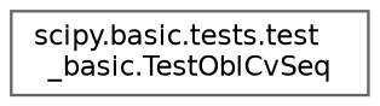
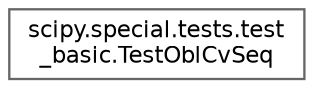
  digraph {
    rankdir=LR
-   n1 [color=grey40 fillcolor=white fontname=Helvetica fontsize=10 height=0.2 label="scipy.basic.tests.test\l_basic.TestOblCvSeq" shape=box style=filled width=0.4]
+   n1 [color=grey40 fillcolor=white fontname=Helvetica fontsize=10 height=0.2 label="scipy.special.tests.test\l_basic.TestOblCvSeq" shape=box style=filled width=0.4]
  }
